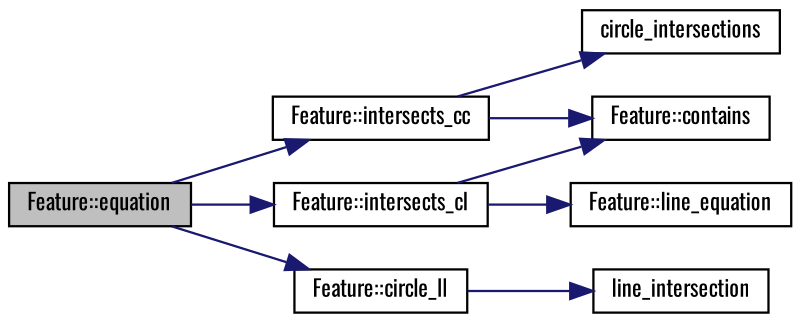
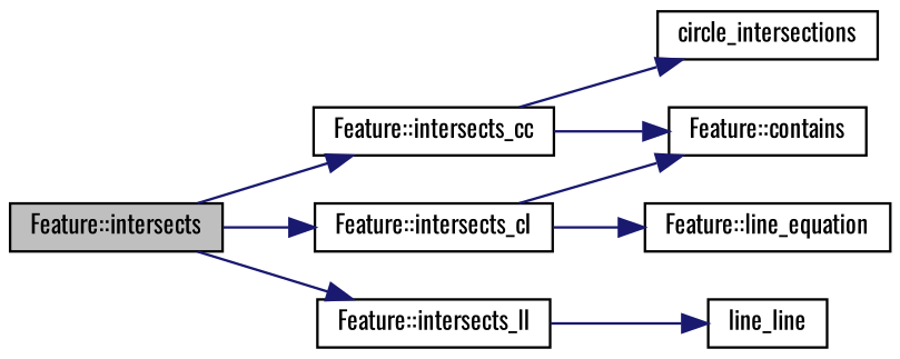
  digraph {
    fontname=Oswald
    rankdir=LR
    node [color=black fillcolor=white fontname=Oswald fontsize=10 shape=record style=filled]
    edge [color=midnightblue fontname=Oswald fontsize=10 labelfontname=Helvetica labelfontsize=10 style=solid]
-   n1 [fillcolor=grey75 fontcolor=black height=0.2 label="Feature::equation" width=0.4]
+   n1 [fillcolor=grey75 fontcolor=black height=0.2 label="Feature::intersects" width=0.4]
    n2 [height=0.2 label="Feature::intersects_cc" width=0.4]
    n3 [height=0.2 label="Feature::intersects_cl" width=0.4]
-   n4 [height=0.2 label="Feature::circle_ll" width=0.4]
+   n4 [height=0.2 label="Feature::intersects_ll" width=0.4]
    n5 [height=0.2 label=circle_intersections width=0.4]
    n6 [height=0.2 label="Feature::contains" width=0.4]
    n7 [height=0.2 label="Feature::line_equation" width=0.4]
-   n8 [height=0.2 label=line_intersection width=0.4]
+   n8 [height=0.2 label=line_line width=0.4]
    n1 -> n2
    n1 -> n3
    n1 -> n4
    n2 -> n5
    n2 -> n6
    n3 -> n6
    n3 -> n7
    n4 -> n8
  }
